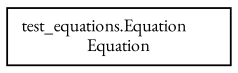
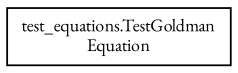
  digraph {
    rankdir=LR
    fontname="EB Garamond"
-   n1 [color=black fillcolor=white fontname="EB Garamond" fontsize=10 height=0.2 label="test_equations.Equation\lEquation" shape=record style=filled width=0.4]
+   n1 [color=black fillcolor=white fontname="EB Garamond" fontsize=10 height=0.2 label="test_equations.TestGoldman\lEquation" shape=record style=filled width=0.4]
  }
